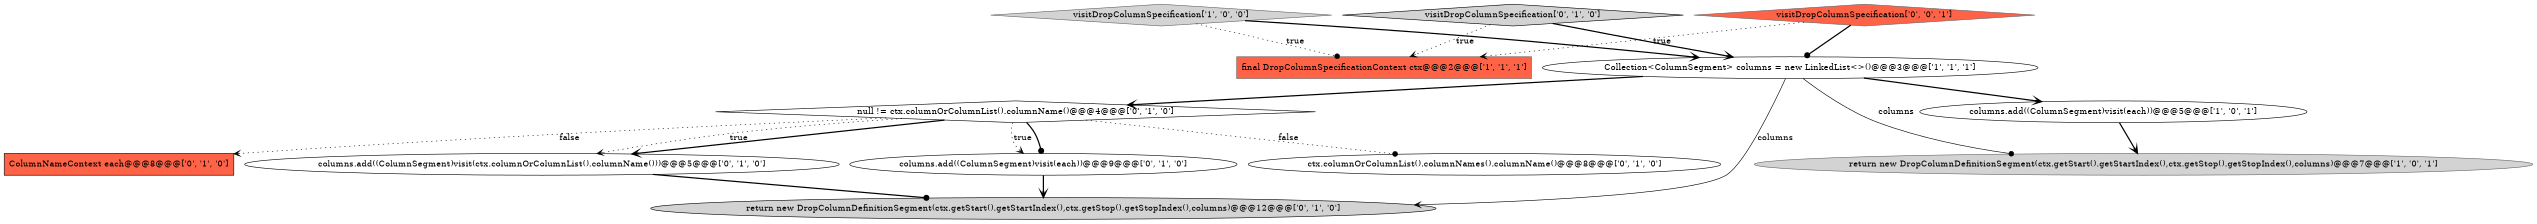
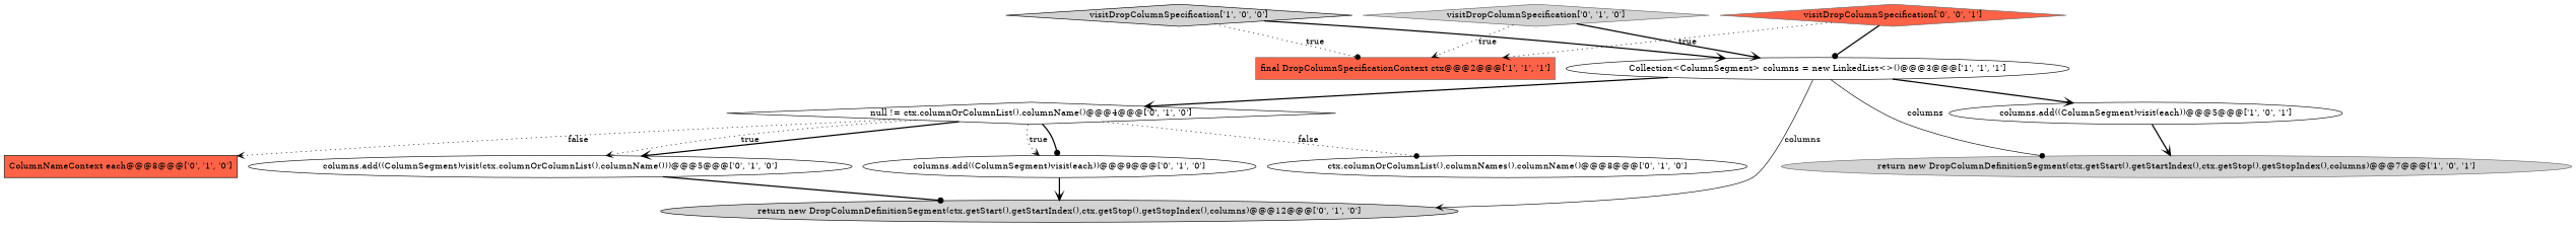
  digraph {
    node [color=black fillcolor=white shape=ellipse style=filled]
    edge [arrowhead=vee style=bold]
    n1 [fillcolor=tomato label="ColumnNameContext each@@@8@@@['0', '1', '0']" shape=box]
    n2 [label="columns.add((ColumnSegment)visit(each))@@@9@@@['0', '1', '0']"]
    n3 [fillcolor=lightgray label="return new DropColumnDefinitionSegment(ctx.getStart().getStartIndex(),ctx.getStop().getStopIndex(),columns)@@@12@@@['0', '1', '0']"]
    n4 [label="columns.add((ColumnSegment)visit(each))@@@5@@@['1', '0', '1']"]
    n5 [color=gray40 fillcolor=lightgray label="return new DropColumnDefinitionSegment(ctx.getStart().getStartIndex(),ctx.getStop().getStopIndex(),columns)@@@7@@@['1', '0', '1']"]
-   n6 [color=gray40 fillcolor=lightgray label="visitDropColumnSpecification['1', '0', '0']" shape=diamond]
+   n6 [fillcolor=lightgray label="visitDropColumnSpecification['1', '0', '0']" shape=diamond]
    n7 [color=gray40 fillcolor=tomato label="final DropColumnSpecificationContext ctx@@@2@@@['1', '1', '1']" shape=box]
    n8 [label="Collection<ColumnSegment> columns = new LinkedList<>()@@@3@@@['1', '1', '1']"]
    n9 [label="null != ctx.columnOrColumnList().columnName()@@@4@@@['0', '1', '0']" shape=diamond]
    n10 [label="columns.add((ColumnSegment)visit(ctx.columnOrColumnList().columnName()))@@@5@@@['0', '1', '0']"]
    n11 [label="ctx.columnOrColumnList().columnNames().columnName()@@@8@@@['0', '1', '0']"]
    n12 [color=gray40 fillcolor=tomato label="visitDropColumnSpecification['0', '0', '1']" shape=diamond]
-   n13 [fillcolor=lightgray label="visitDropColumnSpecification['0', '1', '0']" shape=diamond]
+   n13 [color=gray40 fillcolor=lightgray label="visitDropColumnSpecification['0', '1', '0']" shape=diamond]
    n2 -> n3
    n4 -> n5
    n6 -> n7 [arrowhead=dot label=true style=dotted]
    n6 -> n8
    n8 -> n3 [label=columns style=solid]
    n8 -> n4
    n8 -> n5 [arrowhead=dot label=columns style=solid]
    n8 -> n9
    n9 -> n1 [label=false style=dotted]
    n9 -> n2 [arrowhead=dot]
    n9 -> n2 [label=true style=dotted]
    n9 -> n10
    n9 -> n10 [label=true style=dotted]
    n9 -> n11 [arrowhead=dot label=false style=dotted]
    n10 -> n3 [arrowhead=dot]
    n12 -> n7 [label=true style=dotted]
    n12 -> n8 [arrowhead=dot]
    n13 -> n7 [label=true style=dotted]
    n13 -> n8
  }
